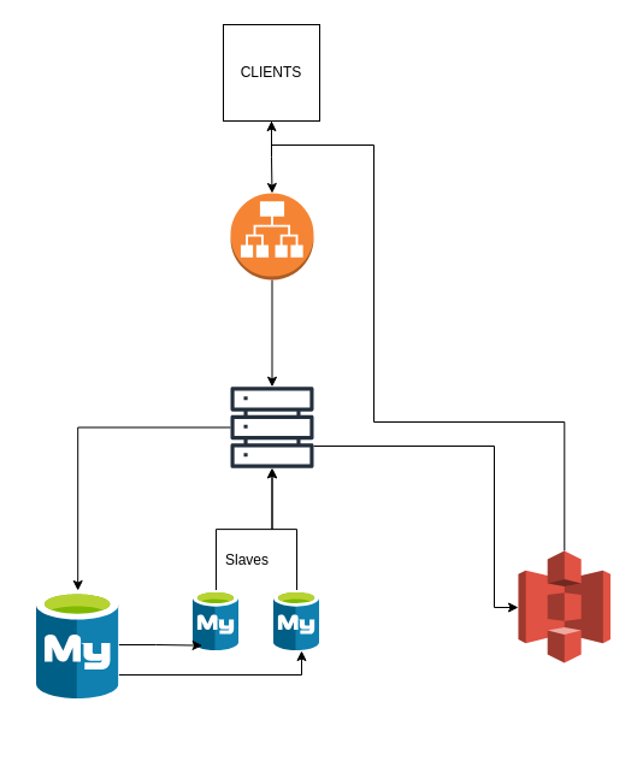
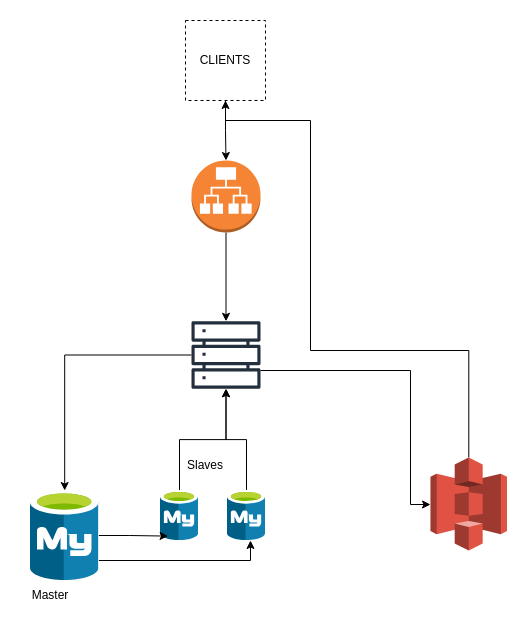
  <mxCell id="0" />
  <mxCell id="1" parent="0" />
- <mxCell id="2" value="CLIENTS" style="whiteSpace=wrap;html=1;aspect=fixed;" vertex="1" parent="1"><mxGeometry x="185" y="20" width="80" height="80" as="geometry" /></mxCell>
+ <mxCell id="2" value="CLIENTS" style="whiteSpace=wrap;html=1;aspect=fixed;dashed=1;" vertex="1" parent="1"><mxGeometry x="185" y="20" width="80" height="80" as="geometry" /></mxCell>
  <mxCell id="3" style="edgeStyle=orthogonalEdgeStyle;rounded=0;orthogonalLoop=1;jettySize=auto;html=1;" edge="1" parent="1" source="4" target="8"><mxGeometry relative="1" as="geometry" /></mxCell>
  <mxCell id="4" value="" style="outlineConnect=0;dashed=0;verticalLabelPosition=bottom;verticalAlign=top;align=center;html=1;shape=mxgraph.aws3.application_load_balancer;fillColor=#F58534;gradientColor=none;" vertex="1" parent="1"><mxGeometry x="191" y="160" width="69" height="72" as="geometry" /></mxCell>
  <mxCell id="5" style="edgeStyle=orthogonalEdgeStyle;rounded=0;orthogonalLoop=1;jettySize=auto;html=1;entryX=0.5;entryY=0;entryDx=0;entryDy=0;entryPerimeter=0;" edge="1" parent="1" source="2" target="4"><mxGeometry relative="1" as="geometry" /></mxCell>
  <mxCell id="6" style="edgeStyle=orthogonalEdgeStyle;rounded=0;orthogonalLoop=1;jettySize=auto;html=1;" edge="1" parent="1" source="8" target="9"><mxGeometry relative="1" as="geometry" /></mxCell>
  <mxCell id="7" style="edgeStyle=orthogonalEdgeStyle;rounded=0;orthogonalLoop=1;jettySize=auto;html=1;" edge="1" parent="1" source="8" target="11"><mxGeometry relative="1" as="geometry"><Array as="points"><mxPoint x="410" y="370" /><mxPoint x="410" y="504" /></Array></mxGeometry></mxCell>
  <mxCell id="8" value="" style="sketch=0;outlineConnect=0;fontColor=#232F3E;gradientColor=none;fillColor=#232F3D;strokeColor=none;dashed=0;verticalLabelPosition=bottom;verticalAlign=top;align=center;html=1;fontSize=12;fontStyle=0;aspect=fixed;pointerEvents=1;shape=mxgraph.aws4.servers;" vertex="1" parent="1"><mxGeometry x="191" y="320" width="69" height="69" as="geometry" /></mxCell>
  <mxCell id="9" value="" style="image;sketch=0;aspect=fixed;html=1;points=[];align=center;fontSize=12;image=img/lib/mscae/Azure_Database_for_MySQL_servers.svg;" vertex="1" parent="1"><mxGeometry x="30" y="490" width="68.4" height="90" as="geometry" /></mxCell>
  <mxCell id="10" style="edgeStyle=orthogonalEdgeStyle;rounded=0;orthogonalLoop=1;jettySize=auto;html=1;entryX=0.5;entryY=1;entryDx=0;entryDy=0;" edge="1" parent="1" source="11" target="2"><mxGeometry relative="1" as="geometry"><Array as="points"><mxPoint x="468" y="350" /><mxPoint x="310" y="350" /><mxPoint x="310" y="120" /><mxPoint x="225" y="120" /></Array></mxGeometry></mxCell>
  <mxCell id="11" value="" style="outlineConnect=0;dashed=0;verticalLabelPosition=bottom;verticalAlign=top;align=center;html=1;shape=mxgraph.aws3.s3;fillColor=#E05243;gradientColor=none;" vertex="1" parent="1"><mxGeometry x="430" y="457" width="76.5" height="93" as="geometry" /></mxCell>
  <mxCell id="12" style="edgeStyle=orthogonalEdgeStyle;rounded=0;orthogonalLoop=1;jettySize=auto;html=1;" edge="1" parent="1" source="13" target="8"><mxGeometry relative="1" as="geometry" /></mxCell>
  <mxCell id="13" value="" style="image;sketch=0;aspect=fixed;html=1;points=[];align=center;fontSize=12;image=img/lib/mscae/Azure_Database_for_MySQL_servers.svg;" vertex="1" parent="1"><mxGeometry x="160" y="490" width="38" height="50" as="geometry" /></mxCell>
  <mxCell id="14" style="edgeStyle=orthogonalEdgeStyle;rounded=0;orthogonalLoop=1;jettySize=auto;html=1;" edge="1" parent="1" source="15" target="8"><mxGeometry relative="1" as="geometry" /></mxCell>
  <mxCell id="15" value="" style="image;sketch=0;aspect=fixed;html=1;points=[];align=center;fontSize=12;image=img/lib/mscae/Azure_Database_for_MySQL_servers.svg;" vertex="1" parent="1"><mxGeometry x="227" y="490" width="38" height="50" as="geometry" /></mxCell>
  <mxCell id="16" style="edgeStyle=orthogonalEdgeStyle;rounded=0;orthogonalLoop=1;jettySize=auto;html=1;entryX=0.2;entryY=0.912;entryDx=0;entryDy=0;entryPerimeter=0;" edge="1" parent="1" source="9" target="13"><mxGeometry relative="1" as="geometry" /></mxCell>
  <mxCell id="17" style="edgeStyle=orthogonalEdgeStyle;rounded=0;orthogonalLoop=1;jettySize=auto;html=1;entryX=0.605;entryY=1;entryDx=0;entryDy=0;entryPerimeter=0;" edge="1" parent="1" source="9" target="15"><mxGeometry relative="1" as="geometry"><Array as="points"><mxPoint x="250" y="560" /></Array></mxGeometry></mxCell>
+ <mxCell id="18" value="Master" style="text;html=1;align=center;verticalAlign=middle;whiteSpace=wrap;rounded=0;" vertex="1" parent="1"><mxGeometry x="20" y="580" width="60" height="30" as="geometry" /></mxCell>
  <mxCell id="19" value="Slaves" style="text;html=1;align=center;verticalAlign=middle;whiteSpace=wrap;rounded=0;" vertex="1" parent="1"><mxGeometry x="175" y="450" width="60" height="30" as="geometry" /></mxCell>
